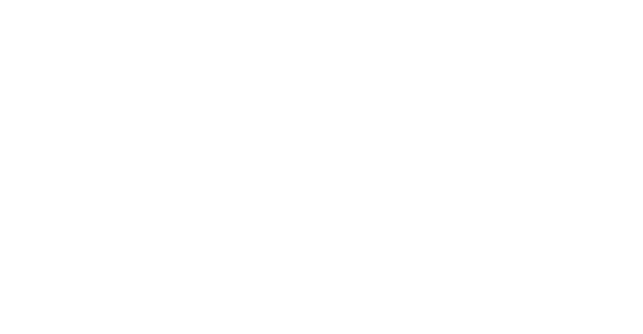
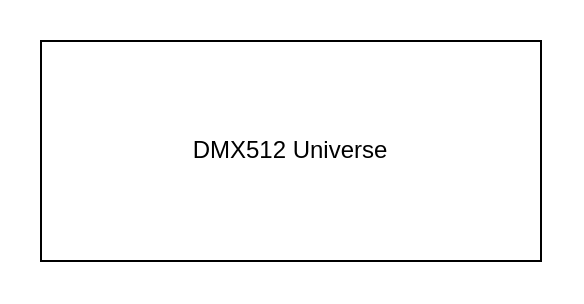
  <mxCell id="0" />
  <mxCell id="1" parent="0" />
+ <mxCell id="2" value="DMX512 Universe" style="rounded=0;whiteSpace=wrap;html=1;" vertex="1" parent="1"><mxGeometry x="20" y="20" width="250" height="110" as="geometry" /></mxCell>
